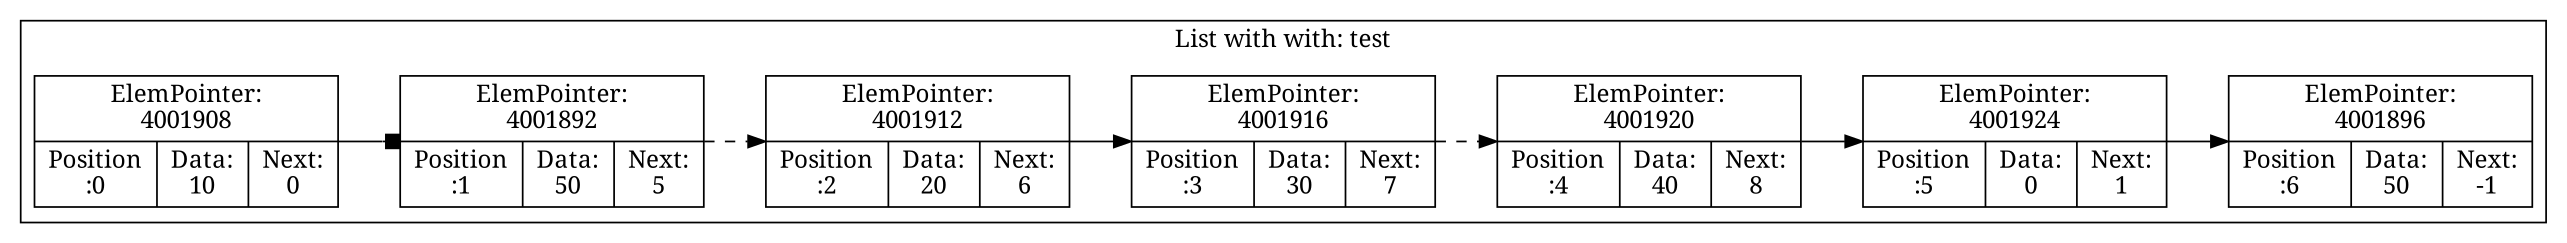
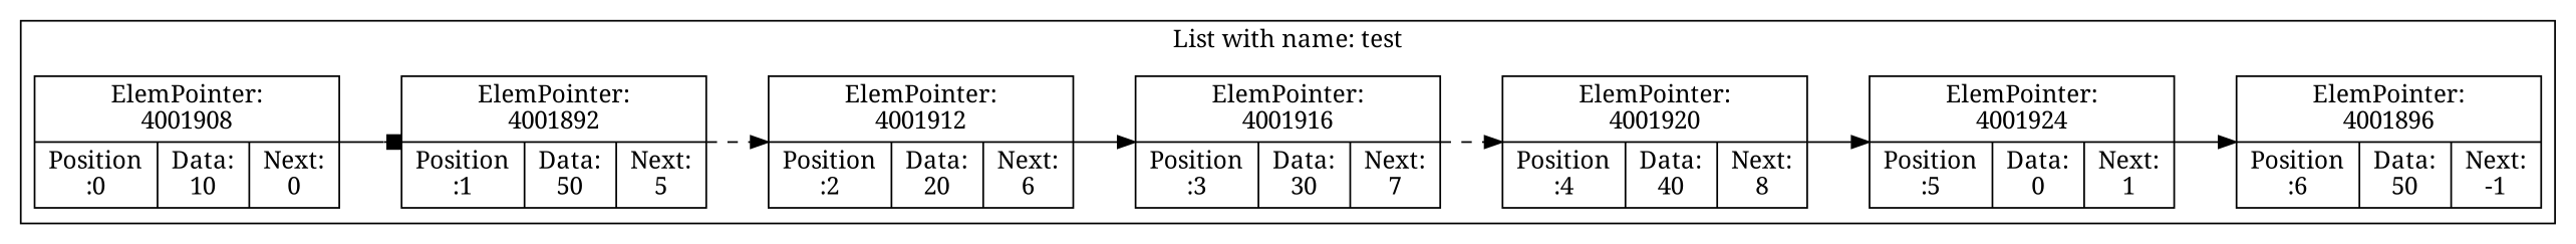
  digraph {
    rankdir=LR
    fontname="Noto Serif"
    node [shape=record fontname="Noto Serif"]
    edge [style=solid arrowhead=normal fontname="Noto Serif"]
    n1 [label="ElemPointer:\n4001908 | {Position\n:0 | Data:\n10 | Next:\n0}"]
    n2 [label="ElemPointer:\n4001892 | {Position\n:1 | Data:\n50 | Next:\n5}"]
    n3 [label="ElemPointer:\n4001912 | {Position\n:2 | Data:\n20 | Next:\n6}"]
    n4 [label="ElemPointer:\n4001916 | {Position\n:3 | Data:\n30 | Next:\n7}"]
    n5 [label="ElemPointer:\n4001920 | {Position\n:4 | Data:\n40 | Next:\n8}"]
    n6 [label="ElemPointer:\n4001924 | {Position\n:5 | Data:\n0 | Next:\n1}"]
    n7 [label="ElemPointer:\n4001896 | {Position\n:6 | Data:\n50 | Next:\n-1}"]
    subgraph cluster_1 {
-     label="List with with: test"
+     label="List with name: test"
      n1
      n2
      n3
      n4
      n5
      n6
      n7
    }
    n1 -> n2 [arrowhead=box]
    n2 -> n3 [style=dashed]
    n3 -> n4
    n4 -> n5 [style=dashed]
    n5 -> n6
    n6 -> n7
  }
